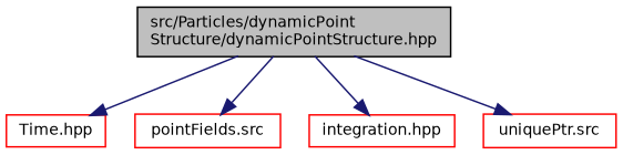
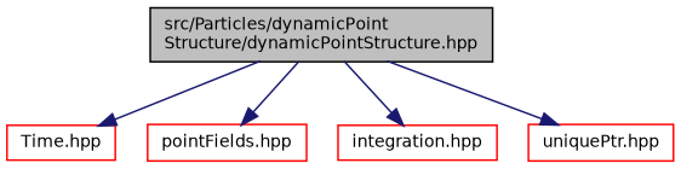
  digraph {
    node [color=red fillcolor=white fontname=Helvetica fontsize=10 shape=record style=filled]
    edge [color=midnightblue fontname=Helvetica fontsize=10 labelfontname=Helvetica labelfontsize=10 style=solid]
    n1 [color=black fillcolor=grey75 fontcolor=black height=0.2 label="src/Particles/dynamicPoint\lStructure/dynamicPointStructure.hpp" width=0.4]
    n2 [height=0.2 label="Time.hpp" width=0.4]
-   n3 [height=0.2 label="pointFields.src" width=0.4]
+   n3 [height=0.2 label="pointFields.hpp" width=0.4]
    n4 [height=0.2 label="integration.hpp" width=0.4]
-   n5 [height=0.2 label="uniquePtr.src" width=0.4]
+   n5 [height=0.2 label="uniquePtr.hpp" width=0.4]
    n1 -> n2
    n1 -> n3
    n1 -> n4
    n1 -> n5
  }
